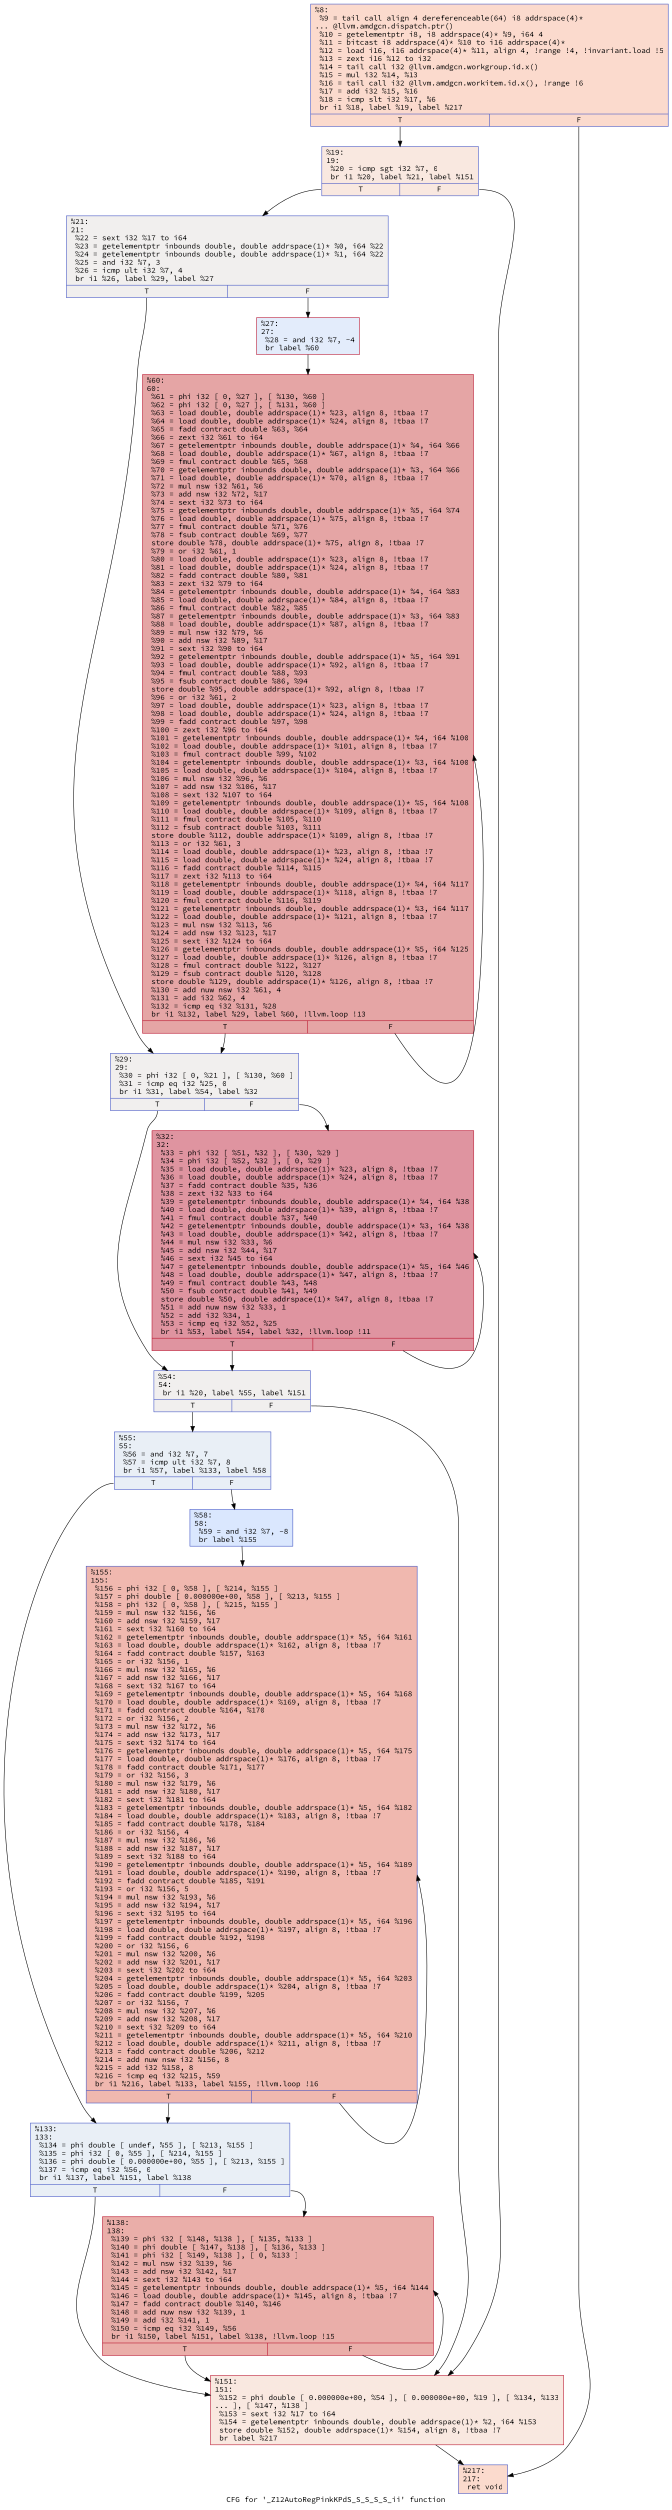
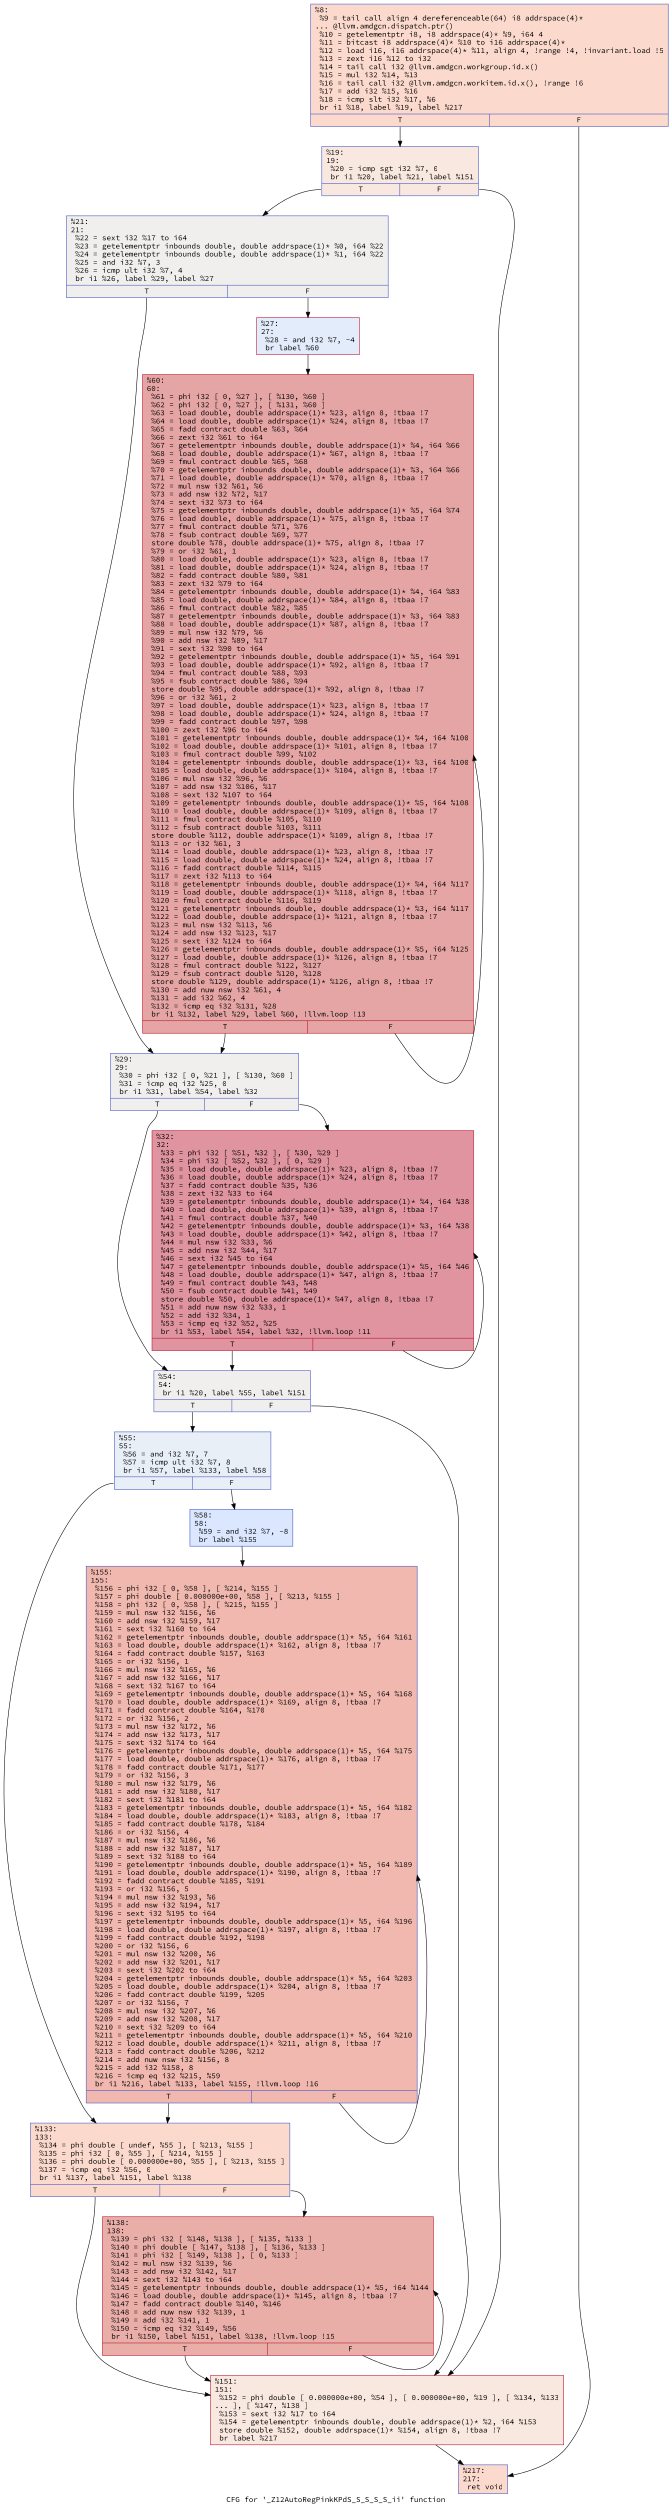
  digraph {
    fontname="Source Code Pro"
    label="CFG for '_Z12AutoRegPinkKPdS_S_S_S_S_ii' function"
    node [color="#3d50c3ff" fillcolor="#e0dbd870" fontname="Source Code Pro" shape=record style=filled]
    edge [fontname="Source Code Pro" tailport=s0]
    n1 [fillcolor="#f7ac8e70" label="{%8:\l  %9 = tail call align 4 dereferenceable(64) i8 addrspace(4)*\l... @llvm.amdgcn.dispatch.ptr()\l  %10 = getelementptr i8, i8 addrspace(4)* %9, i64 4\l  %11 = bitcast i8 addrspace(4)* %10 to i16 addrspace(4)*\l  %12 = load i16, i16 addrspace(4)* %11, align 4, !range !4, !invariant.load !5\l  %13 = zext i16 %12 to i32\l  %14 = tail call i32 @llvm.amdgcn.workgroup.id.x()\l  %15 = mul i32 %14, %13\l  %16 = tail call i32 @llvm.amdgcn.workitem.id.x(), !range !6\l  %17 = add i32 %15, %16\l  %18 = icmp slt i32 %17, %6\l  br i1 %18, label %19, label %217\l|{<s0>T|<s1>F}}"]
    n2 [fillcolor="#f1ccb870" label="{%19:\l19:                                               \l  %20 = icmp sgt i32 %7, 0\l  br i1 %20, label %21, label %151\l|{<s0>T|<s1>F}}"]
    n3 [fillcolor="#f7ac8e70" label="{%217:\l217:                                              \l  ret void\l}"]
    n4 [label="{%21:\l21:                                               \l  %22 = sext i32 %17 to i64\l  %23 = getelementptr inbounds double, double addrspace(1)* %0, i64 %22\l  %24 = getelementptr inbounds double, double addrspace(1)* %1, i64 %22\l  %25 = and i32 %7, 3\l  %26 = icmp ult i32 %7, 4\l  br i1 %26, label %29, label %27\l|{<s0>T|<s1>F}}"]
    n5 [color="#b70d28ff" fillcolor="#f1ccb870" label="{%151:\l151:                                              \l  %152 = phi double [ 0.000000e+00, %54 ], [ 0.000000e+00, %19 ], [ %134, %133\l... ], [ %147, %138 ]\l  %153 = sext i32 %17 to i64\l  %154 = getelementptr inbounds double, double addrspace(1)* %2, i64 %153\l  store double %152, double addrspace(1)* %154, align 8, !tbaa !7\l  br label %217\l}"]
    n6 [label="{%29:\l29:                                               \l  %30 = phi i32 [ 0, %21 ], [ %130, %60 ]\l  %31 = icmp eq i32 %25, 0\l  br i1 %31, label %54, label %32\l|{<s0>T|<s1>F}}"]
    n7 [color="#b70d28ff" fillcolor="#bfd3f670" label="{%27:\l27:                                               \l  %28 = and i32 %7, -4\l  br label %60\l}"]
    n8 [label="{%54:\l54:                                               \l  br i1 %20, label %55, label %151\l|{<s0>T|<s1>F}}"]
    n9 [color="#b70d28ff" fillcolor="#b70d2870" label="{%32:\l32:                                               \l  %33 = phi i32 [ %51, %32 ], [ %30, %29 ]\l  %34 = phi i32 [ %52, %32 ], [ 0, %29 ]\l  %35 = load double, double addrspace(1)* %23, align 8, !tbaa !7\l  %36 = load double, double addrspace(1)* %24, align 8, !tbaa !7\l  %37 = fadd contract double %35, %36\l  %38 = zext i32 %33 to i64\l  %39 = getelementptr inbounds double, double addrspace(1)* %4, i64 %38\l  %40 = load double, double addrspace(1)* %39, align 8, !tbaa !7\l  %41 = fmul contract double %37, %40\l  %42 = getelementptr inbounds double, double addrspace(1)* %3, i64 %38\l  %43 = load double, double addrspace(1)* %42, align 8, !tbaa !7\l  %44 = mul nsw i32 %33, %6\l  %45 = add nsw i32 %44, %17\l  %46 = sext i32 %45 to i64\l  %47 = getelementptr inbounds double, double addrspace(1)* %5, i64 %46\l  %48 = load double, double addrspace(1)* %47, align 8, !tbaa !7\l  %49 = fmul contract double %43, %48\l  %50 = fsub contract double %41, %49\l  store double %50, double addrspace(1)* %47, align 8, !tbaa !7\l  %51 = add nuw nsw i32 %33, 1\l  %52 = add i32 %34, 1\l  %53 = icmp eq i32 %52, %25\l  br i1 %53, label %54, label %32, !llvm.loop !11\l|{<s0>T|<s1>F}}"]
    n10 [color="#b70d28ff" fillcolor="#c5333470" label="{%60:\l60:                                               \l  %61 = phi i32 [ 0, %27 ], [ %130, %60 ]\l  %62 = phi i32 [ 0, %27 ], [ %131, %60 ]\l  %63 = load double, double addrspace(1)* %23, align 8, !tbaa !7\l  %64 = load double, double addrspace(1)* %24, align 8, !tbaa !7\l  %65 = fadd contract double %63, %64\l  %66 = zext i32 %61 to i64\l  %67 = getelementptr inbounds double, double addrspace(1)* %4, i64 %66\l  %68 = load double, double addrspace(1)* %67, align 8, !tbaa !7\l  %69 = fmul contract double %65, %68\l  %70 = getelementptr inbounds double, double addrspace(1)* %3, i64 %66\l  %71 = load double, double addrspace(1)* %70, align 8, !tbaa !7\l  %72 = mul nsw i32 %61, %6\l  %73 = add nsw i32 %72, %17\l  %74 = sext i32 %73 to i64\l  %75 = getelementptr inbounds double, double addrspace(1)* %5, i64 %74\l  %76 = load double, double addrspace(1)* %75, align 8, !tbaa !7\l  %77 = fmul contract double %71, %76\l  %78 = fsub contract double %69, %77\l  store double %78, double addrspace(1)* %75, align 8, !tbaa !7\l  %79 = or i32 %61, 1\l  %80 = load double, double addrspace(1)* %23, align 8, !tbaa !7\l  %81 = load double, double addrspace(1)* %24, align 8, !tbaa !7\l  %82 = fadd contract double %80, %81\l  %83 = zext i32 %79 to i64\l  %84 = getelementptr inbounds double, double addrspace(1)* %4, i64 %83\l  %85 = load double, double addrspace(1)* %84, align 8, !tbaa !7\l  %86 = fmul contract double %82, %85\l  %87 = getelementptr inbounds double, double addrspace(1)* %3, i64 %83\l  %88 = load double, double addrspace(1)* %87, align 8, !tbaa !7\l  %89 = mul nsw i32 %79, %6\l  %90 = add nsw i32 %89, %17\l  %91 = sext i32 %90 to i64\l  %92 = getelementptr inbounds double, double addrspace(1)* %5, i64 %91\l  %93 = load double, double addrspace(1)* %92, align 8, !tbaa !7\l  %94 = fmul contract double %88, %93\l  %95 = fsub contract double %86, %94\l  store double %95, double addrspace(1)* %92, align 8, !tbaa !7\l  %96 = or i32 %61, 2\l  %97 = load double, double addrspace(1)* %23, align 8, !tbaa !7\l  %98 = load double, double addrspace(1)* %24, align 8, !tbaa !7\l  %99 = fadd contract double %97, %98\l  %100 = zext i32 %96 to i64\l  %101 = getelementptr inbounds double, double addrspace(1)* %4, i64 %100\l  %102 = load double, double addrspace(1)* %101, align 8, !tbaa !7\l  %103 = fmul contract double %99, %102\l  %104 = getelementptr inbounds double, double addrspace(1)* %3, i64 %100\l  %105 = load double, double addrspace(1)* %104, align 8, !tbaa !7\l  %106 = mul nsw i32 %96, %6\l  %107 = add nsw i32 %106, %17\l  %108 = sext i32 %107 to i64\l  %109 = getelementptr inbounds double, double addrspace(1)* %5, i64 %108\l  %110 = load double, double addrspace(1)* %109, align 8, !tbaa !7\l  %111 = fmul contract double %105, %110\l  %112 = fsub contract double %103, %111\l  store double %112, double addrspace(1)* %109, align 8, !tbaa !7\l  %113 = or i32 %61, 3\l  %114 = load double, double addrspace(1)* %23, align 8, !tbaa !7\l  %115 = load double, double addrspace(1)* %24, align 8, !tbaa !7\l  %116 = fadd contract double %114, %115\l  %117 = zext i32 %113 to i64\l  %118 = getelementptr inbounds double, double addrspace(1)* %4, i64 %117\l  %119 = load double, double addrspace(1)* %118, align 8, !tbaa !7\l  %120 = fmul contract double %116, %119\l  %121 = getelementptr inbounds double, double addrspace(1)* %3, i64 %117\l  %122 = load double, double addrspace(1)* %121, align 8, !tbaa !7\l  %123 = mul nsw i32 %113, %6\l  %124 = add nsw i32 %123, %17\l  %125 = sext i32 %124 to i64\l  %126 = getelementptr inbounds double, double addrspace(1)* %5, i64 %125\l  %127 = load double, double addrspace(1)* %126, align 8, !tbaa !7\l  %128 = fmul contract double %122, %127\l  %129 = fsub contract double %120, %128\l  store double %129, double addrspace(1)* %126, align 8, !tbaa !7\l  %130 = add nuw nsw i32 %61, 4\l  %131 = add i32 %62, 4\l  %132 = icmp eq i32 %131, %28\l  br i1 %132, label %29, label %60, !llvm.loop !13\l|{<s0>T|<s1>F}}"]
    n11 [fillcolor="#cedaeb70" label="{%55:\l55:                                               \l  %56 = and i32 %7, 7\l  %57 = icmp ult i32 %7, 8\l  br i1 %57, label %133, label %58\l|{<s0>T|<s1>F}}"]
-   n12 [fillcolor="#cedaeb70" label="{%133:\l133:                                              \l  %134 = phi double [ undef, %55 ], [ %213, %155 ]\l  %135 = phi i32 [ 0, %55 ], [ %214, %155 ]\l  %136 = phi double [ 0.000000e+00, %55 ], [ %213, %155 ]\l  %137 = icmp eq i32 %56, 0\l  br i1 %137, label %151, label %138\l|{<s0>T|<s1>F}}"]
+   n12 [fillcolor="#f7ac8e70" label="{%133:\l133:                                              \l  %134 = phi double [ undef, %55 ], [ %213, %155 ]\l  %135 = phi i32 [ 0, %55 ], [ %214, %155 ]\l  %136 = phi double [ 0.000000e+00, %55 ], [ %213, %155 ]\l  %137 = icmp eq i32 %56, 0\l  br i1 %137, label %151, label %138\l|{<s0>T|<s1>F}}"]
    n13 [fillcolor="#abc8fd70" label="{%58:\l58:                                               \l  %59 = and i32 %7, -8\l  br label %155\l}"]
    n14 [color="#b70d28ff" fillcolor="#d0473d70" label="{%138:\l138:                                              \l  %139 = phi i32 [ %148, %138 ], [ %135, %133 ]\l  %140 = phi double [ %147, %138 ], [ %136, %133 ]\l  %141 = phi i32 [ %149, %138 ], [ 0, %133 ]\l  %142 = mul nsw i32 %139, %6\l  %143 = add nsw i32 %142, %17\l  %144 = sext i32 %143 to i64\l  %145 = getelementptr inbounds double, double addrspace(1)* %5, i64 %144\l  %146 = load double, double addrspace(1)* %145, align 8, !tbaa !7\l  %147 = fadd contract double %140, %146\l  %148 = add nuw nsw i32 %139, 1\l  %149 = add i32 %141, 1\l  %150 = icmp eq i32 %149, %56\l  br i1 %150, label %151, label %138, !llvm.loop !15\l|{<s0>T|<s1>F}}"]
    n15 [fillcolor="#dc5d4a70" label="{%155:\l155:                                              \l  %156 = phi i32 [ 0, %58 ], [ %214, %155 ]\l  %157 = phi double [ 0.000000e+00, %58 ], [ %213, %155 ]\l  %158 = phi i32 [ 0, %58 ], [ %215, %155 ]\l  %159 = mul nsw i32 %156, %6\l  %160 = add nsw i32 %159, %17\l  %161 = sext i32 %160 to i64\l  %162 = getelementptr inbounds double, double addrspace(1)* %5, i64 %161\l  %163 = load double, double addrspace(1)* %162, align 8, !tbaa !7\l  %164 = fadd contract double %157, %163\l  %165 = or i32 %156, 1\l  %166 = mul nsw i32 %165, %6\l  %167 = add nsw i32 %166, %17\l  %168 = sext i32 %167 to i64\l  %169 = getelementptr inbounds double, double addrspace(1)* %5, i64 %168\l  %170 = load double, double addrspace(1)* %169, align 8, !tbaa !7\l  %171 = fadd contract double %164, %170\l  %172 = or i32 %156, 2\l  %173 = mul nsw i32 %172, %6\l  %174 = add nsw i32 %173, %17\l  %175 = sext i32 %174 to i64\l  %176 = getelementptr inbounds double, double addrspace(1)* %5, i64 %175\l  %177 = load double, double addrspace(1)* %176, align 8, !tbaa !7\l  %178 = fadd contract double %171, %177\l  %179 = or i32 %156, 3\l  %180 = mul nsw i32 %179, %6\l  %181 = add nsw i32 %180, %17\l  %182 = sext i32 %181 to i64\l  %183 = getelementptr inbounds double, double addrspace(1)* %5, i64 %182\l  %184 = load double, double addrspace(1)* %183, align 8, !tbaa !7\l  %185 = fadd contract double %178, %184\l  %186 = or i32 %156, 4\l  %187 = mul nsw i32 %186, %6\l  %188 = add nsw i32 %187, %17\l  %189 = sext i32 %188 to i64\l  %190 = getelementptr inbounds double, double addrspace(1)* %5, i64 %189\l  %191 = load double, double addrspace(1)* %190, align 8, !tbaa !7\l  %192 = fadd contract double %185, %191\l  %193 = or i32 %156, 5\l  %194 = mul nsw i32 %193, %6\l  %195 = add nsw i32 %194, %17\l  %196 = sext i32 %195 to i64\l  %197 = getelementptr inbounds double, double addrspace(1)* %5, i64 %196\l  %198 = load double, double addrspace(1)* %197, align 8, !tbaa !7\l  %199 = fadd contract double %192, %198\l  %200 = or i32 %156, 6\l  %201 = mul nsw i32 %200, %6\l  %202 = add nsw i32 %201, %17\l  %203 = sext i32 %202 to i64\l  %204 = getelementptr inbounds double, double addrspace(1)* %5, i64 %203\l  %205 = load double, double addrspace(1)* %204, align 8, !tbaa !7\l  %206 = fadd contract double %199, %205\l  %207 = or i32 %156, 7\l  %208 = mul nsw i32 %207, %6\l  %209 = add nsw i32 %208, %17\l  %210 = sext i32 %209 to i64\l  %211 = getelementptr inbounds double, double addrspace(1)* %5, i64 %210\l  %212 = load double, double addrspace(1)* %211, align 8, !tbaa !7\l  %213 = fadd contract double %206, %212\l  %214 = add nuw nsw i32 %156, 8\l  %215 = add i32 %158, 8\l  %216 = icmp eq i32 %215, %59\l  br i1 %216, label %133, label %155, !llvm.loop !16\l|{<s0>T|<s1>F}}"]
    n1 -> n2
    n1 -> n3 [tailport=s1]
    n2 -> n4
    n2 -> n5 [tailport=s1]
    n4 -> n6
    n4 -> n7 [tailport=s1]
    n5 -> n3
    n6 -> n8
    n6 -> n9 [tailport=s1]
    n7 -> n10
    n8 -> n5 [tailport=s1]
    n8 -> n11
    n9 -> n8
    n9 -> n9 [tailport=s1]
    n10 -> n6
    n10 -> n10 [tailport=s1]
    n11 -> n12
    n11 -> n13 [tailport=s1]
    n12 -> n5
    n12 -> n14 [tailport=s1]
    n13 -> n15
    n14 -> n5
    n14 -> n14 [tailport=s1]
    n15 -> n12
    n15 -> n15 [tailport=s1]
  }
